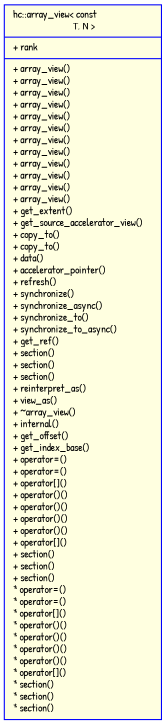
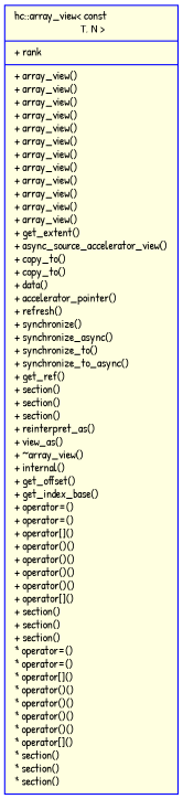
  digraph {
    fontname="Patrick Hand"
-   n1 [color=blue fillcolor=lightyellow fontcolor=black fontname="Patrick Hand" fontsize=10 height=0.2 label="{hc::array_view\< const\l T, N \>\n|+ rank\l|+ array_view()\l+ array_view()\l+ array_view()\l+ array_view()\l+ array_view()\l+ array_view()\l+ array_view()\l+ array_view()\l+ array_view()\l+ array_view()\l+ array_view()\l+ array_view()\l+ get_extent()\l+ get_source_accelerator_view()\l+ copy_to()\l+ copy_to()\l+ data()\l+ accelerator_pointer()\l+ refresh()\l+ synchronize()\l+ synchronize_async()\l+ synchronize_to()\l+ synchronize_to_async()\l+ get_ref()\l+ section()\l+ section()\l+ section()\l+ reinterpret_as()\l+ view_as()\l+ ~array_view()\l+ internal()\l+ get_offset()\l+ get_index_base()\l+ operator=()\l+ operator=()\l+ operator[]()\l+ operator()()\l+ operator()()\l+ operator()()\l+ operator()()\l+ operator[]()\l+ section()\l+ section()\l+ section()\l* operator=()\l* operator=()\l* operator[]()\l* operator()()\l* operator()()\l* operator()()\l* operator()()\l* operator[]()\l* section()\l* section()\l* section()\l}" shape=record style=filled width=0.4]
+   n1 [color=blue fillcolor=lightyellow fontcolor=black fontname="Patrick Hand" fontsize=10 height=0.2 label="{hc::array_view\< const\l T, N \>\n|+ rank\l|+ array_view()\l+ array_view()\l+ array_view()\l+ array_view()\l+ array_view()\l+ array_view()\l+ array_view()\l+ array_view()\l+ array_view()\l+ array_view()\l+ array_view()\l+ array_view()\l+ get_extent()\l+ async_source_accelerator_view()\l+ copy_to()\l+ copy_to()\l+ data()\l+ accelerator_pointer()\l+ refresh()\l+ synchronize()\l+ synchronize_async()\l+ synchronize_to()\l+ synchronize_to_async()\l+ get_ref()\l+ section()\l+ section()\l+ section()\l+ reinterpret_as()\l+ view_as()\l+ ~array_view()\l+ internal()\l+ get_offset()\l+ get_index_base()\l+ operator=()\l+ operator=()\l+ operator[]()\l+ operator()()\l+ operator()()\l+ operator()()\l+ operator()()\l+ operator[]()\l+ section()\l+ section()\l+ section()\l* operator=()\l* operator=()\l* operator[]()\l* operator()()\l* operator()()\l* operator()()\l* operator()()\l* operator[]()\l* section()\l* section()\l* section()\l}" shape=record style=filled width=0.4]
  }
